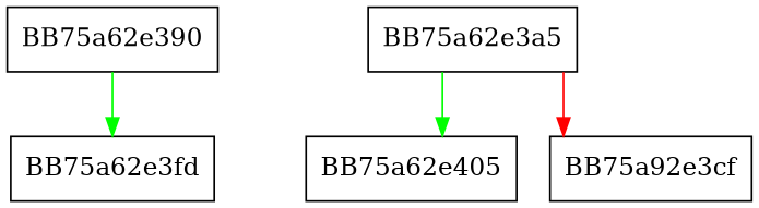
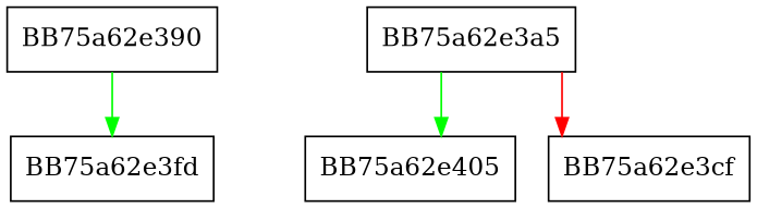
  digraph {
    splines=ortho
    node [shape=box]
    edge [color=green]
    BB75a62e390
    BB75a62e3fd
    n3 [label=BB75a62e405]
    BB75a62e3a5
-   BB75a62e3cf [label=BB75a92e3cf]
+   BB75a62e3cf
    BB75a62e390 -> BB75a62e3fd
    BB75a62e3a5 -> n3
    BB75a62e3a5 -> BB75a62e3cf [color=red]
  }
